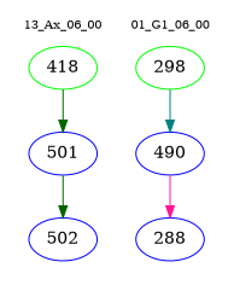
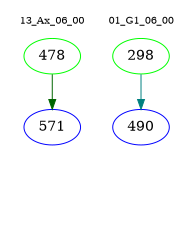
  digraph {
    node [color=blue]
    edge [color=darkgreen]
-   n1 [color=green label=418]
-   n2 [label=501]
-   n3 [label=502]
+   n1 [color=green label=478]
+   n2 [label=571]
    n4 [color=green label=298]
    n5 [label=490]
-   n6 [label=288]
    subgraph cluster_1 {
      color=white
      fontsize=10
      label="13_Ax_06_00"
      n1
      n2
-     n3
    }
    subgraph cluster_2 {
      color=white
      fontsize=10
      label="01_G1_06_00"
      n4
      n5
-     n6
    }
    n1 -> n2
-   n2 -> n3
    n4 -> n5 [color=teal]
-   n5 -> n6 [color=deeppink]
  }
